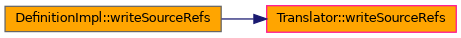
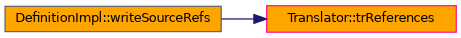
  digraph {
    rankdir=LR
    fontname="DejaVu Sans"
    node [fillcolor=orange fontname="DejaVu Sans" fontsize=10 shape=record style=filled]
    n1 [color=gray40 fontcolor=black height=0.2 label="DefinitionImpl::writeSourceRefs" width=0.4]
-   n2 [color=deeppink height=0.2 label="Translator::writeSourceRefs" width=0.4]
+   n2 [color=deeppink height=0.2 label="Translator::trReferences" width=0.4]
    n1 -> n2 [color=midnightblue fontname="DejaVu Sans" fontsize=10 labelfontname=Helvetica labelfontsize=10 style=solid]
  }
